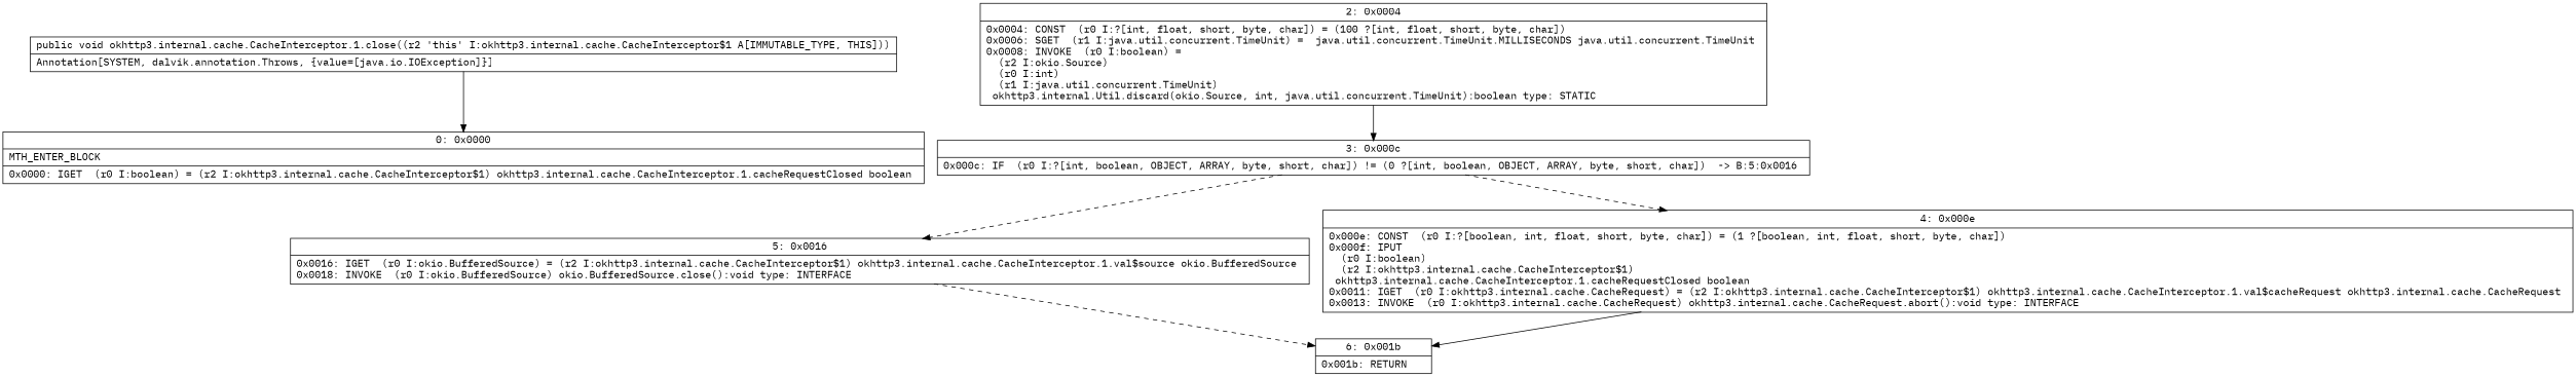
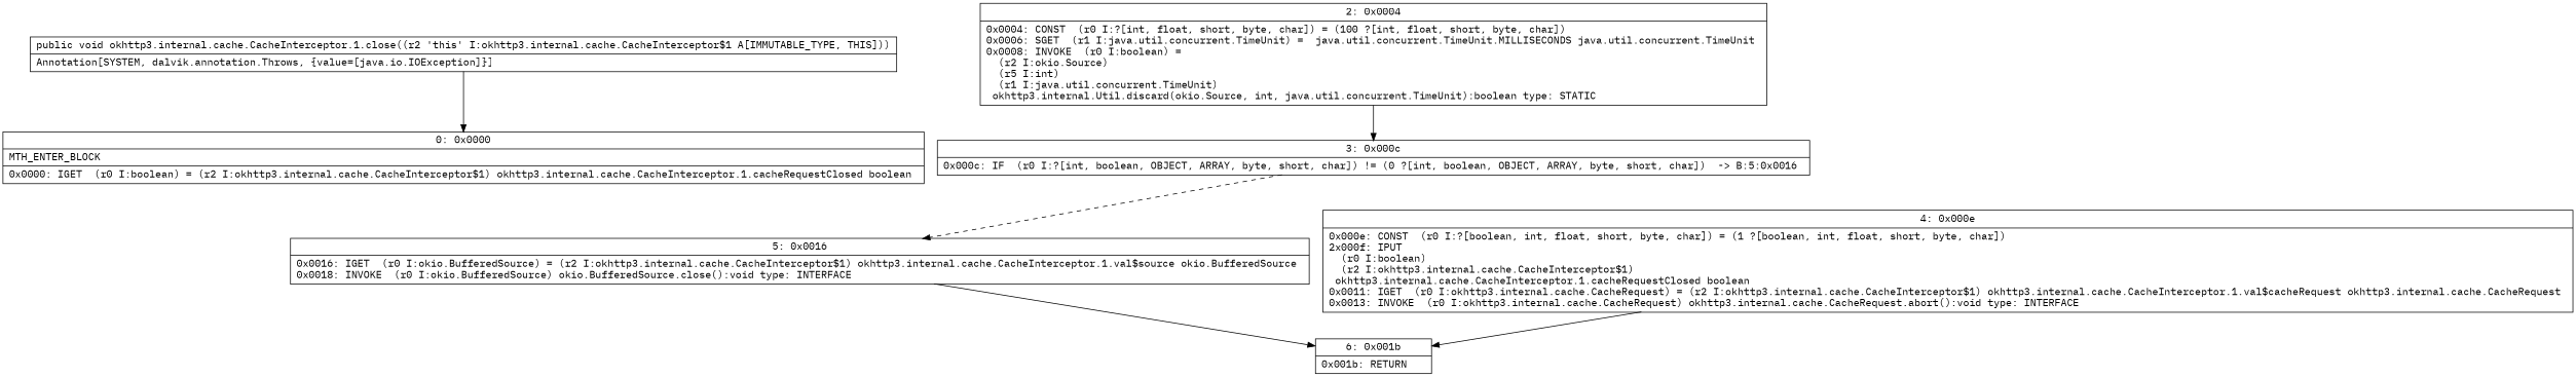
  digraph {
    fontname="IBM Plex Mono"
    node [fontname="IBM Plex Mono" shape=record]
    edge [fontname="IBM Plex Mono"]
    n1 [label="{0\:\ 0x0000|MTH_ENTER_BLOCK\l|0x0000: IGET  (r0 I:boolean) = (r2 I:okhttp3.internal.cache.CacheInterceptor$1) okhttp3.internal.cache.CacheInterceptor.1.cacheRequestClosed boolean \l}"]
-   n2 [label="{2\:\ 0x0004|0x0004: CONST  (r0 I:?[int, float, short, byte, char]) = (100 ?[int, float, short, byte, char]) \l0x0006: SGET  (r1 I:java.util.concurrent.TimeUnit) =  java.util.concurrent.TimeUnit.MILLISECONDS java.util.concurrent.TimeUnit \l0x0008: INVOKE  (r0 I:boolean) = \l  (r2 I:okio.Source)\l  (r0 I:int)\l  (r1 I:java.util.concurrent.TimeUnit)\l okhttp3.internal.Util.discard(okio.Source, int, java.util.concurrent.TimeUnit):boolean type: STATIC \l}"]
+   n2 [label="{2\:\ 0x0004|0x0004: CONST  (r0 I:?[int, float, short, byte, char]) = (100 ?[int, float, short, byte, char]) \l0x0006: SGET  (r1 I:java.util.concurrent.TimeUnit) =  java.util.concurrent.TimeUnit.MILLISECONDS java.util.concurrent.TimeUnit \l0x0008: INVOKE  (r0 I:boolean) = \l  (r2 I:okio.Source)\l  (r5 I:int)\l  (r1 I:java.util.concurrent.TimeUnit)\l okhttp3.internal.Util.discard(okio.Source, int, java.util.concurrent.TimeUnit):boolean type: STATIC \l}"]
    n3 [label="{3\:\ 0x000c|0x000c: IF  (r0 I:?[int, boolean, OBJECT, ARRAY, byte, short, char]) != (0 ?[int, boolean, OBJECT, ARRAY, byte, short, char])  \-\> B:5:0x0016 \l}"]
    n4 [label="{5\:\ 0x0016|0x0016: IGET  (r0 I:okio.BufferedSource) = (r2 I:okhttp3.internal.cache.CacheInterceptor$1) okhttp3.internal.cache.CacheInterceptor.1.val$source okio.BufferedSource \l0x0018: INVOKE  (r0 I:okio.BufferedSource) okio.BufferedSource.close():void type: INTERFACE \l}"]
    n5 [label="{6\:\ 0x001b|0x001b: RETURN   \l}"]
-   n6 [label="{4\:\ 0x000e|0x000e: CONST  (r0 I:?[boolean, int, float, short, byte, char]) = (1 ?[boolean, int, float, short, byte, char]) \l0x000f: IPUT  \l  (r0 I:boolean)\l  (r2 I:okhttp3.internal.cache.CacheInterceptor$1)\l okhttp3.internal.cache.CacheInterceptor.1.cacheRequestClosed boolean \l0x0011: IGET  (r0 I:okhttp3.internal.cache.CacheRequest) = (r2 I:okhttp3.internal.cache.CacheInterceptor$1) okhttp3.internal.cache.CacheInterceptor.1.val$cacheRequest okhttp3.internal.cache.CacheRequest \l0x0013: INVOKE  (r0 I:okhttp3.internal.cache.CacheRequest) okhttp3.internal.cache.CacheRequest.abort():void type: INTERFACE \l}"]
+   n6 [label="{4\:\ 0x000e|0x000e: CONST  (r0 I:?[boolean, int, float, short, byte, char]) = (1 ?[boolean, int, float, short, byte, char]) \l2x000f: IPUT  \l  (r0 I:boolean)\l  (r2 I:okhttp3.internal.cache.CacheInterceptor$1)\l okhttp3.internal.cache.CacheInterceptor.1.cacheRequestClosed boolean \l0x0011: IGET  (r0 I:okhttp3.internal.cache.CacheRequest) = (r2 I:okhttp3.internal.cache.CacheInterceptor$1) okhttp3.internal.cache.CacheInterceptor.1.val$cacheRequest okhttp3.internal.cache.CacheRequest \l0x0013: INVOKE  (r0 I:okhttp3.internal.cache.CacheRequest) okhttp3.internal.cache.CacheRequest.abort():void type: INTERFACE \l}"]
    n7 [label="{public void okhttp3.internal.cache.CacheInterceptor.1.close((r2 'this' I:okhttp3.internal.cache.CacheInterceptor$1 A[IMMUTABLE_TYPE, THIS]))  | Annotation[SYSTEM, dalvik.annotation.Throws, \{value=[java.io.IOException]\}]\l}"]
    n2 -> n3
    n3 -> n4 [style=dashed]
-   n3 -> n6 [style=dashed]
-   n4 -> n5 [style=dashed]
+   n4 -> n5
    n6 -> n5
    n7 -> n1
  }
